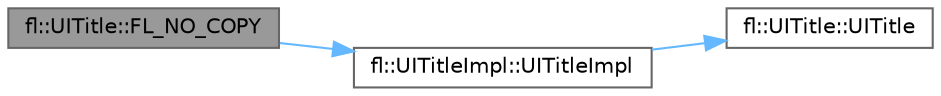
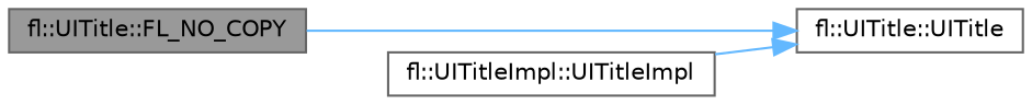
  digraph {
    rankdir=LR
    node [color=grey40 fillcolor=white fontname=Helvetica fontsize=10 shape=box style=filled]
    edge [color=steelblue1 fontname=Helvetica fontsize=10 labelfontname=Helvetica labelfontsize=10 style=solid]
    n1 [color=gray40 fillcolor=grey60 fontcolor=black height=0.2 label="fl::UITitle::FL_NO_COPY" width=0.4]
    n2 [height=0.2 label="fl::UITitle::UITitle" width=0.4]
    n3 [height=0.2 label="fl::UITitleImpl::UITitleImpl" width=0.4]
-   n1 -> n3
+   n1 -> n2
    n3 -> n2
  }
